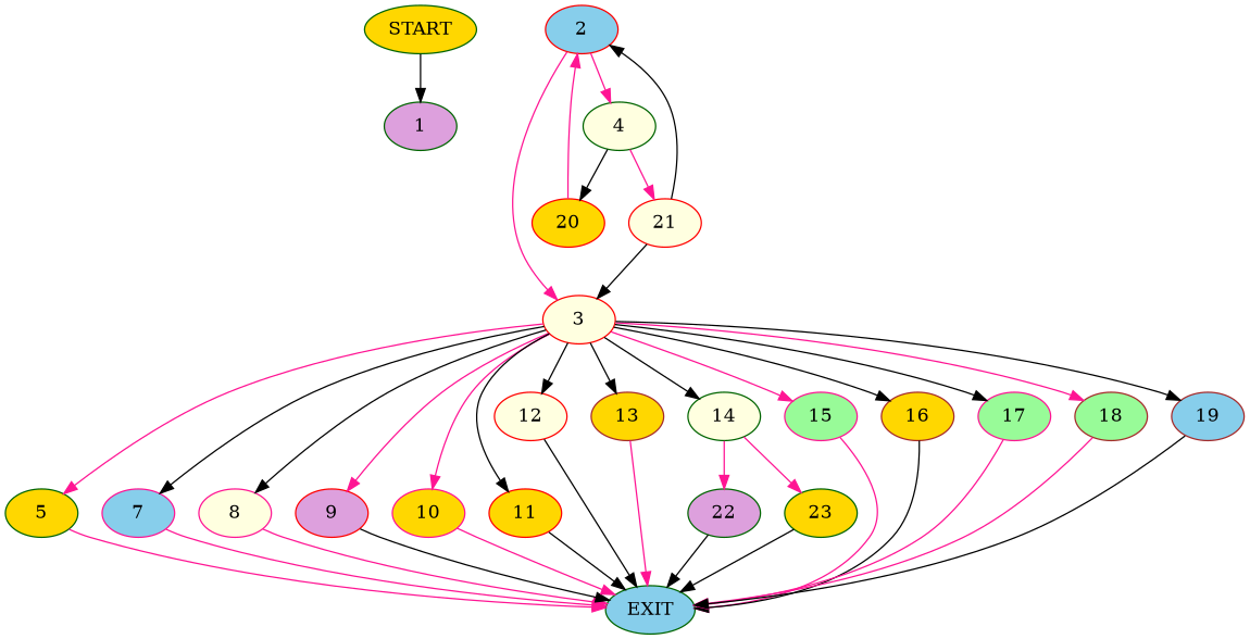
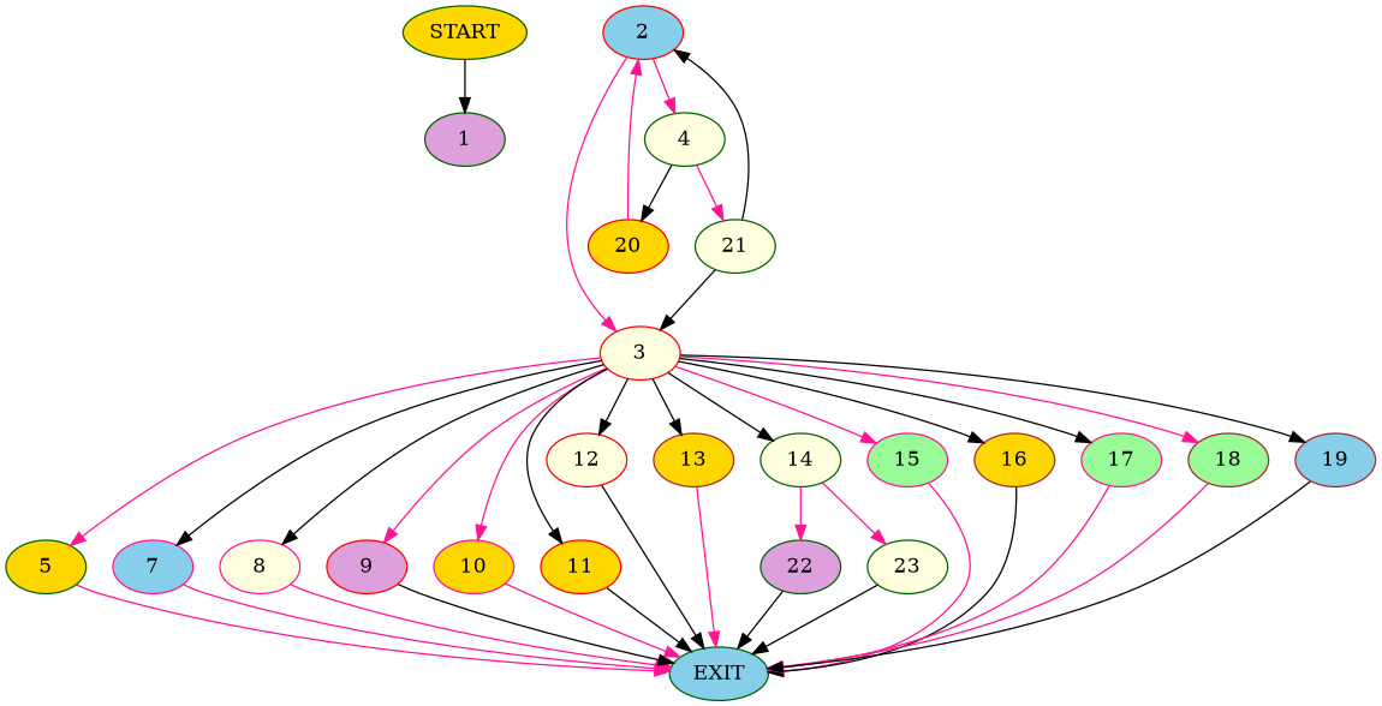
  digraph {
    node [color=darkgreen fillcolor=gold style=filled]
    edge [color=black]
    n1 [label=START]
    1 [fillcolor=plum]
    n3 [fillcolor=skyblue label=EXIT]
    2 [color=red fillcolor=skyblue]
    3 [color=red fillcolor=lightyellow]
    4 [fillcolor=lightyellow]
    5
    7 [color=deeppink fillcolor=skyblue]
    8 [color=deeppink fillcolor=lightyellow]
    9 [color=red fillcolor=plum]
    10 [color=deeppink]
    11 [color=red]
    12 [color=red fillcolor=lightyellow]
    13 [color=brown]
    14 [fillcolor=lightyellow]
    15 [color=deeppink fillcolor=palegreen]
    16 [color=brown]
    17 [color=deeppink fillcolor=palegreen]
    18 [color=brown fillcolor=palegreen]
    19 [color=brown fillcolor=skyblue]
    20 [color=red]
-   21 [color=red fillcolor=lightyellow]
+   21 [fillcolor=lightyellow]
    22 [fillcolor=plum]
-   23
+   23 [fillcolor=lightyellow]
    n1 -> 1
    2 -> 3 [color=deeppink]
    2 -> 4 [color=deeppink]
    3 -> 5 [color=deeppink]
    3 -> 7
    3 -> 8
    3 -> 9 [color=deeppink]
    3 -> 10 [color=deeppink]
    3 -> 11
    3 -> 12
    3 -> 13
    3 -> 14
    3 -> 15 [color=deeppink]
    3 -> 16
    3 -> 17
    3 -> 18 [color=deeppink]
    3 -> 19
    4 -> 20
    4 -> 21 [color=deeppink]
    5 -> n3 [color=deeppink]
    7 -> n3 [color=deeppink]
    8 -> n3 [color=deeppink]
    9 -> n3
    10 -> n3 [color=deeppink]
    11 -> n3
    12 -> n3
    13 -> n3 [color=deeppink]
    14 -> 22 [color=deeppink]
    14 -> 23 [color=deeppink]
    15 -> n3 [color=deeppink]
    16 -> n3
    17 -> n3 [color=deeppink]
    18 -> n3 [color=deeppink]
    19 -> n3
    20 -> 2 [color=deeppink]
    21 -> 2
    21 -> 3
    22 -> n3
    23 -> n3
  }
